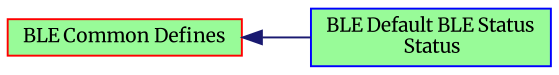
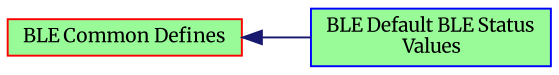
  digraph {
    rankdir=LR
    fontname=Merriweather
    node [fillcolor=palegreen fontname=Merriweather fontsize=10 shape=record style=filled]
-   n1 [color=blue fontcolor=black height=0.2 label="BLE Default BLE Status\l Status" width=0.4]
+   n1 [color=blue fontcolor=black height=0.2 label="BLE Default BLE Status\l Values" width=0.4]
    n2 [color=red height=0.2 label="BLE Common Defines" width=0.4]
    n2 -> n1 [color=midnightblue dir=back fontname=Merriweather fontsize=10 labelfontname=Helvetica labelfontsize=10 shape=plaintext style=solid]
  }
